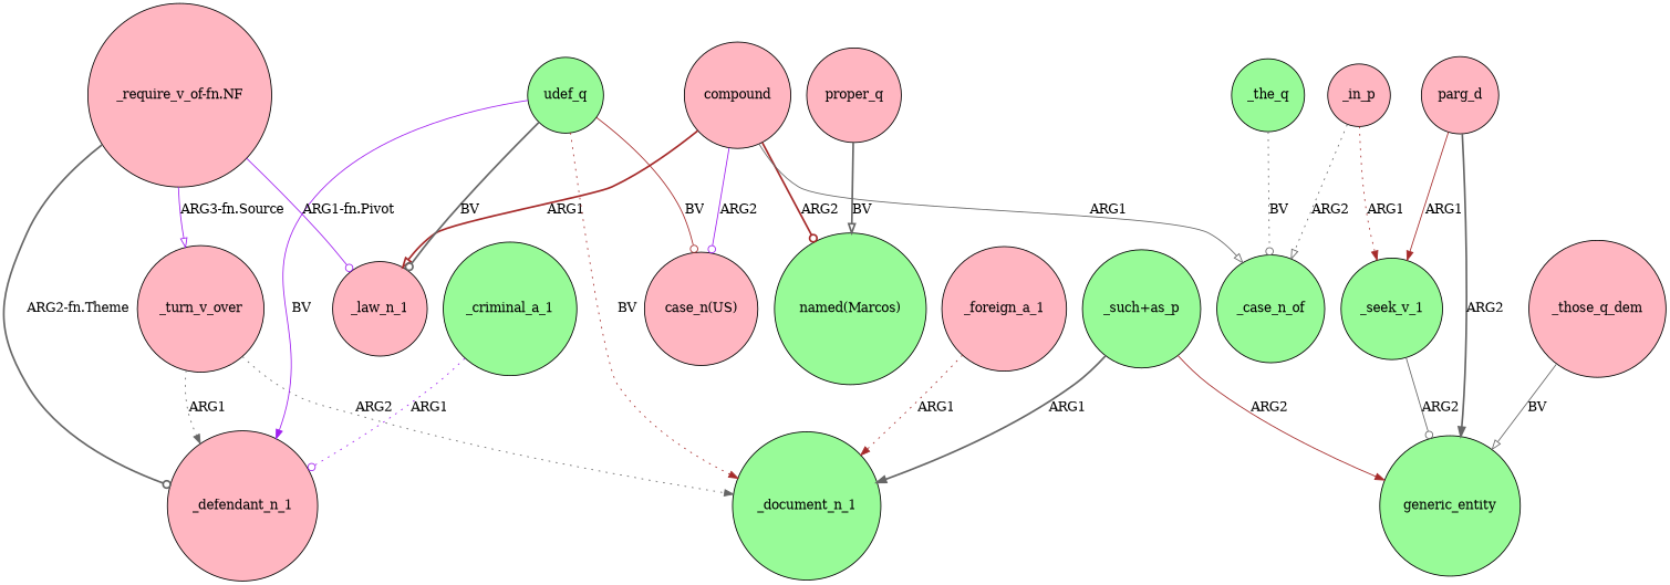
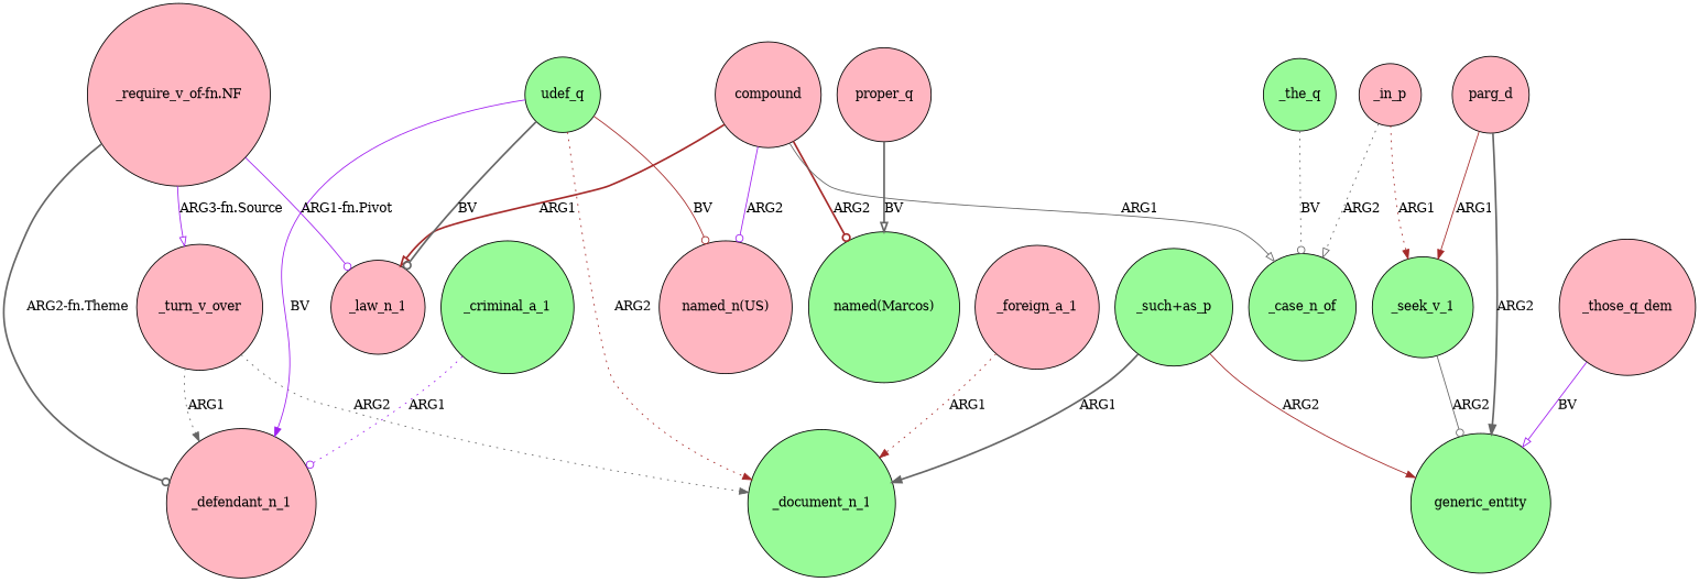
  digraph {
    node [fillcolor=lightpink shape=circle style=filled]
    edge [arrowhead=normal color=gray40 style=solid]
    "named(Marcos)" [fillcolor=palegreen]
    compound
-   "named_n(US)" [label="case_n(US)"]
+   "named_n(US)"
    _case_n_of [fillcolor=palegreen]
    _law_n_1
    "_such+as_p" [fillcolor=palegreen]
    generic_entity [fillcolor=palegreen]
    _document_n_1 [fillcolor=palegreen]
    _turn_v_over
    _defendant_n_1
    udef_q [fillcolor=palegreen]
    _seek_v_1 [fillcolor=palegreen]
    _criminal_a_1 [fillcolor=palegreen]
    parg_d
    _the_q [fillcolor=palegreen]
    _in_p
    "_require_v_of-fn.NF"
    _foreign_a_1
    proper_q
    _those_q_dem
    compound -> "named(Marcos)" [arrowhead=odot color=brown label=ARG2 style=bold]
    compound -> "named_n(US)" [arrowhead=odot color=purple label=ARG2]
    compound -> _case_n_of [arrowhead=onormal label=ARG1]
    compound -> _law_n_1 [arrowhead=onormal color=brown label=ARG1 style=bold]
    "_such+as_p" -> generic_entity [color=brown label=ARG2]
    "_such+as_p" -> _document_n_1 [label=ARG1 style=bold]
    _turn_v_over -> _document_n_1 [label=ARG2 style=dotted]
    _turn_v_over -> _defendant_n_1 [label=ARG1 style=dotted]
    udef_q -> "named_n(US)" [arrowhead=odot color=brown label=BV]
    udef_q -> _law_n_1 [arrowhead=odot label=BV style=bold]
-   udef_q -> _document_n_1 [color=brown label=BV style=dotted]
+   udef_q -> _document_n_1 [color=brown label=ARG2 style=dotted]
    udef_q -> _defendant_n_1 [color=purple label=BV]
    _seek_v_1 -> generic_entity [arrowhead=odot label=ARG2]
    _criminal_a_1 -> _defendant_n_1 [arrowhead=odot color=purple label=ARG1 style=dotted]
    parg_d -> generic_entity [label=ARG2 style=bold]
    parg_d -> _seek_v_1 [color=brown label=ARG1]
    _the_q -> _case_n_of [arrowhead=odot label=BV style=dotted]
    _in_p -> _case_n_of [arrowhead=onormal label=ARG2 style=dotted]
    _in_p -> _seek_v_1 [color=brown label=ARG1 style=dotted]
    "_require_v_of-fn.NF" -> _law_n_1 [arrowhead=odot color=purple label="ARG1-fn.Pivot"]
    "_require_v_of-fn.NF" -> _turn_v_over [arrowhead=onormal color=purple label="ARG3-fn.Source"]
    "_require_v_of-fn.NF" -> _defendant_n_1 [arrowhead=odot label="ARG2-fn.Theme" style=bold]
    _foreign_a_1 -> _document_n_1 [color=brown label=ARG1 style=dotted]
    proper_q -> "named(Marcos)" [arrowhead=onormal label=BV style=bold]
-   _those_q_dem -> generic_entity [arrowhead=onormal label=BV]
+   _those_q_dem -> generic_entity [arrowhead=onormal color=purple label=BV]
  }
